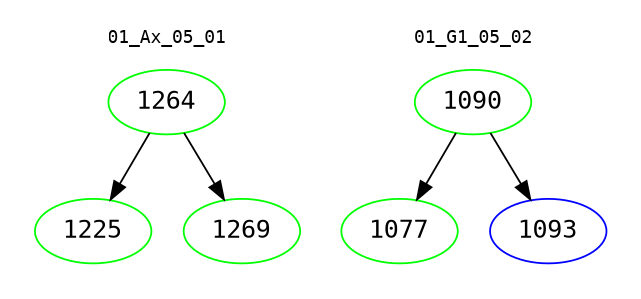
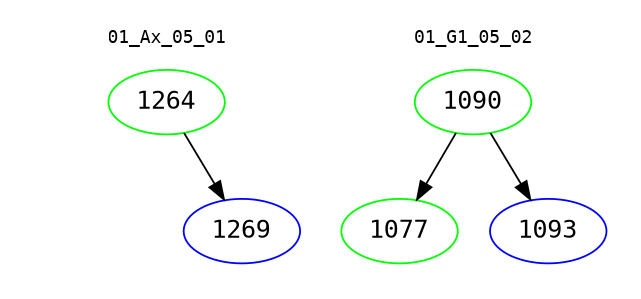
  digraph {
    fontname="DejaVu Sans Mono"
    node [color=green fontname="DejaVu Sans Mono"]
    edge [color=black fontname="DejaVu Sans Mono"]
    n1 [label=1264]
-   n2 [label=1225]
-   n3 [label=1269]
+   n3 [color=blue label=1269]
    n4 [label=1090]
    n5 [label=1077]
    n6 [color=blue label=1093]
    subgraph cluster_1 {
      color=white
      fontsize=10
      label="01_Ax_05_01"
      n1
-     n2
      n3
    }
    subgraph cluster_2 {
      color=white
      fontsize=10
      label="01_G1_05_02"
      n4
      n5
      n6
    }
-   n1 -> n2
    n1 -> n3
    n4 -> n5
    n4 -> n6
  }
